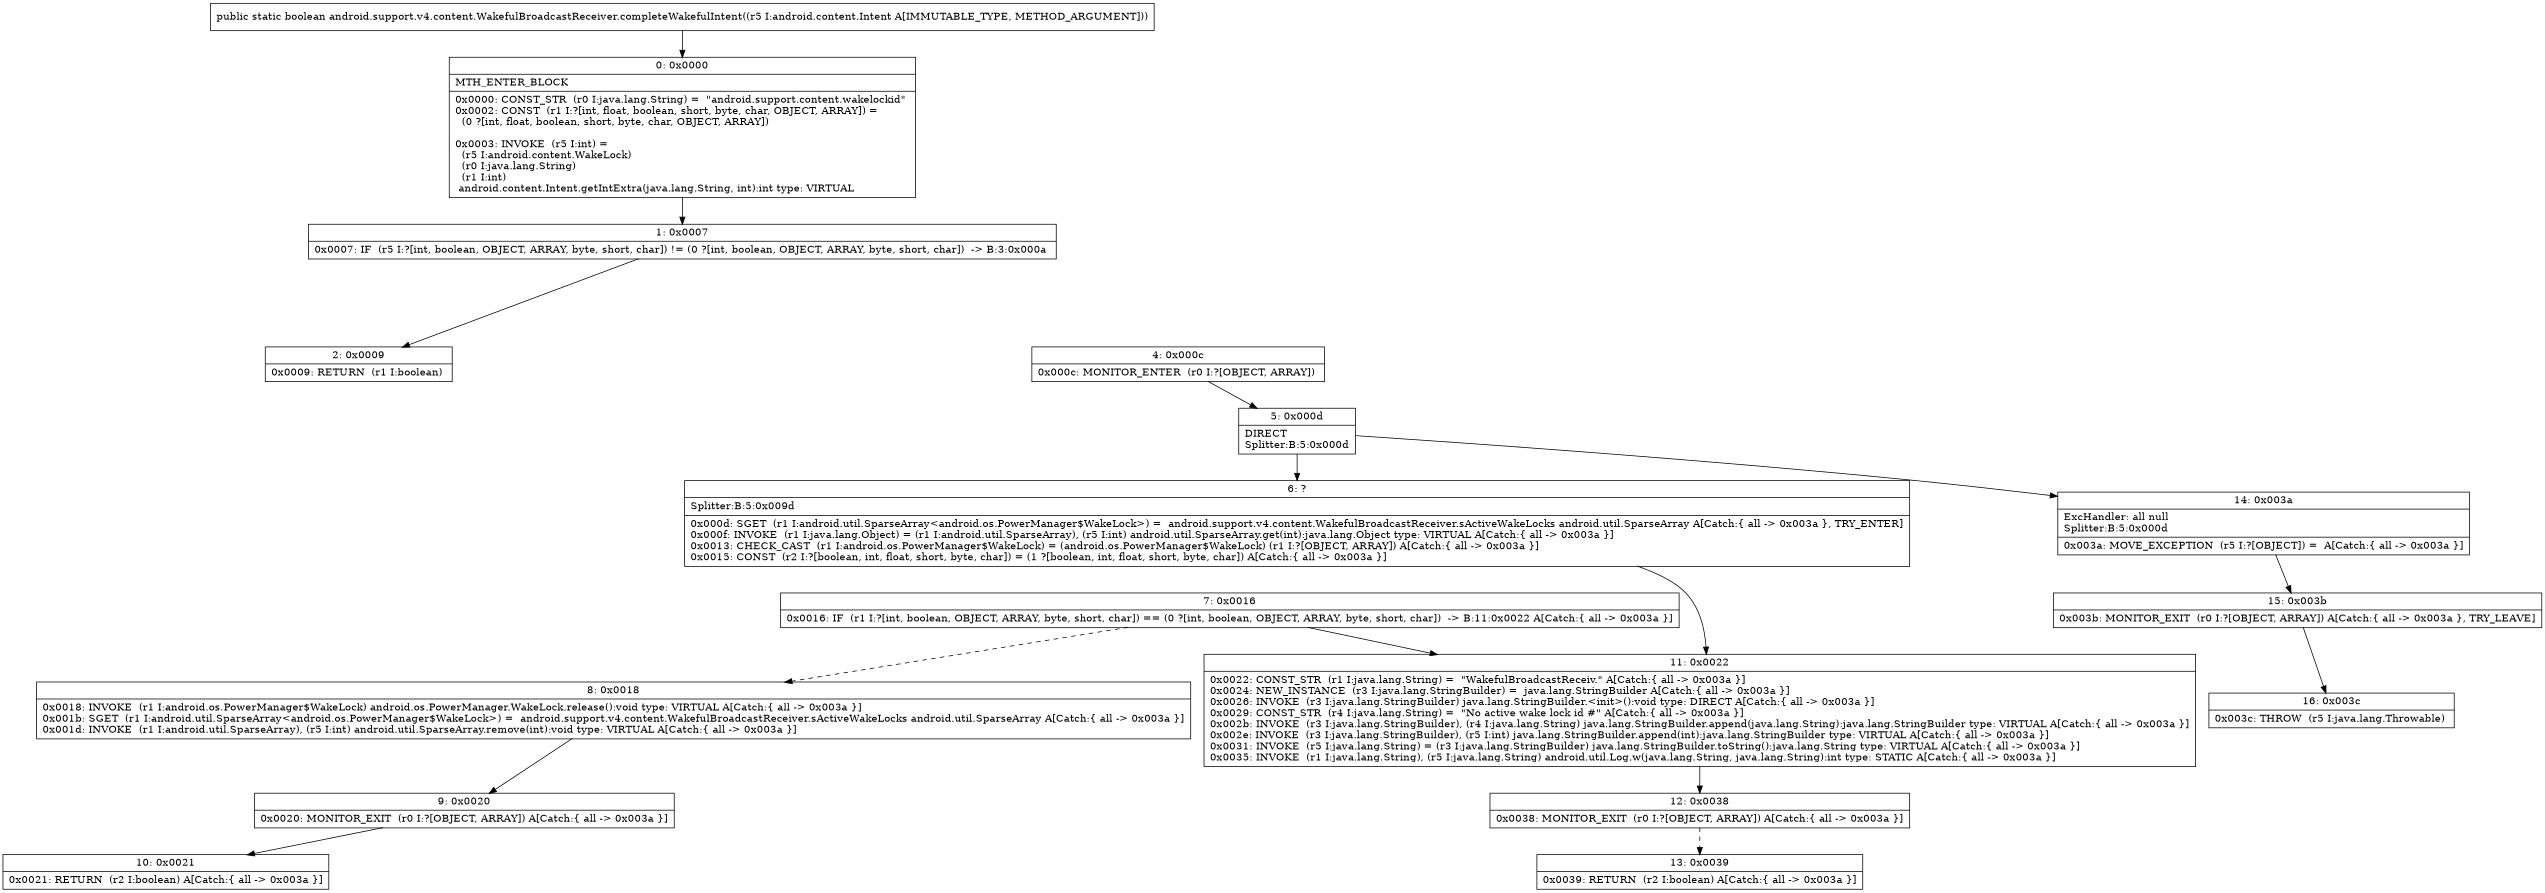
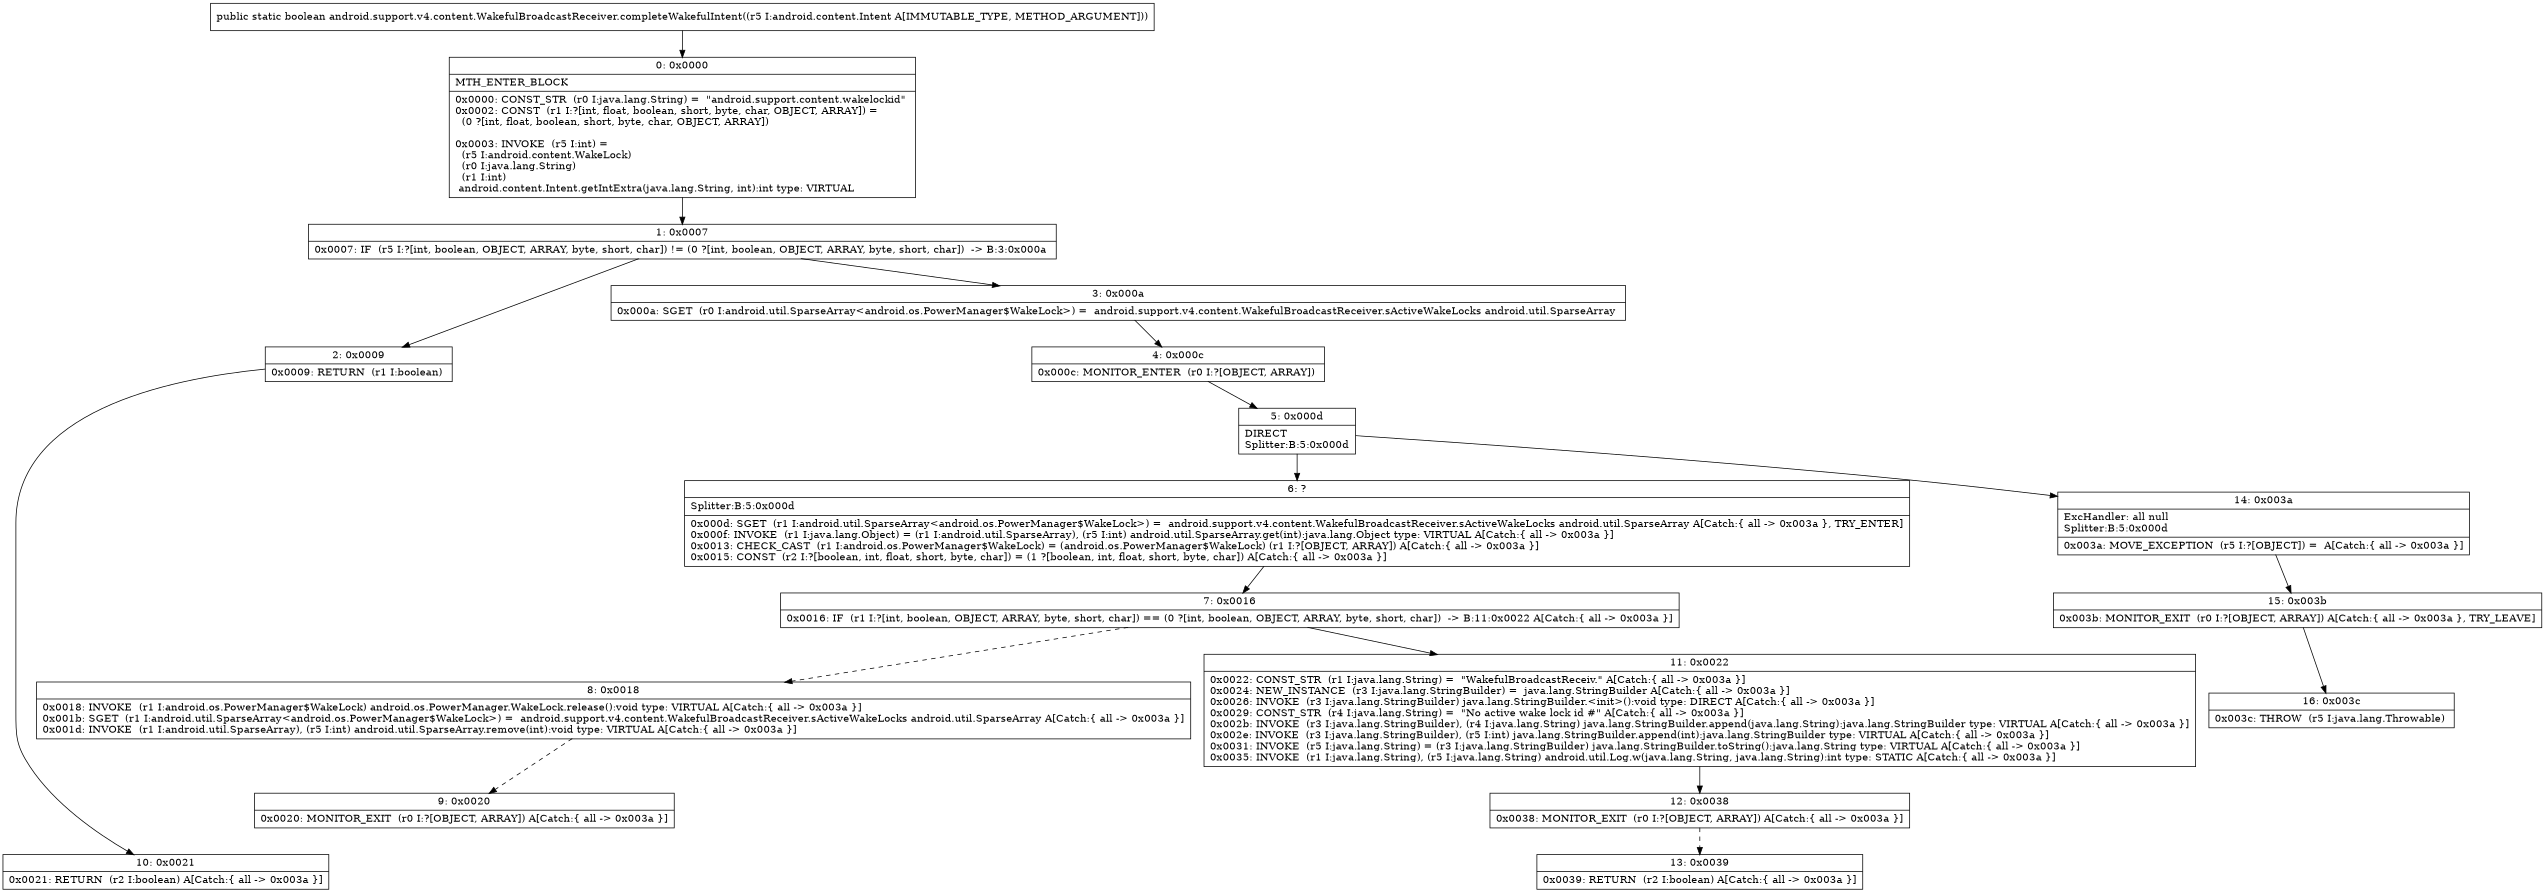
  digraph {
    node [shape=record]
    n1 [label="{0\:\ 0x0000|MTH_ENTER_BLOCK\l|0x0000: CONST_STR  (r0 I:java.lang.String) =  \"android.support.content.wakelockid\" \l0x0002: CONST  (r1 I:?[int, float, boolean, short, byte, char, OBJECT, ARRAY]) = \l  (0 ?[int, float, boolean, short, byte, char, OBJECT, ARRAY])\l \l0x0003: INVOKE  (r5 I:int) = \l  (r5 I:android.content.WakeLock)\l  (r0 I:java.lang.String)\l  (r1 I:int)\l android.content.Intent.getIntExtra(java.lang.String, int):int type: VIRTUAL \l}"]
    n2 [label="{1\:\ 0x0007|0x0007: IF  (r5 I:?[int, boolean, OBJECT, ARRAY, byte, short, char]) != (0 ?[int, boolean, OBJECT, ARRAY, byte, short, char])  \-\> B:3:0x000a \l}"]
    n3 [label="{2\:\ 0x0009|0x0009: RETURN  (r1 I:boolean) \l}"]
+   n4 [label="{3\:\ 0x000a|0x000a: SGET  (r0 I:android.util.SparseArray\<android.os.PowerManager$WakeLock\>) =  android.support.v4.content.WakefulBroadcastReceiver.sActiveWakeLocks android.util.SparseArray \l}"]
    n5 [label="{4\:\ 0x000c|0x000c: MONITOR_ENTER  (r0 I:?[OBJECT, ARRAY]) \l}"]
    n6 [label="{5\:\ 0x000d|DIRECT\lSplitter:B:5:0x000d\l}"]
-   n7 [label="{6\:\ ?|Splitter:B:5:0x009d\l|0x000d: SGET  (r1 I:android.util.SparseArray\<android.os.PowerManager$WakeLock\>) =  android.support.v4.content.WakefulBroadcastReceiver.sActiveWakeLocks android.util.SparseArray A[Catch:\{ all \-\> 0x003a \}, TRY_ENTER]\l0x000f: INVOKE  (r1 I:java.lang.Object) = (r1 I:android.util.SparseArray), (r5 I:int) android.util.SparseArray.get(int):java.lang.Object type: VIRTUAL A[Catch:\{ all \-\> 0x003a \}]\l0x0013: CHECK_CAST  (r1 I:android.os.PowerManager$WakeLock) = (android.os.PowerManager$WakeLock) (r1 I:?[OBJECT, ARRAY]) A[Catch:\{ all \-\> 0x003a \}]\l0x0015: CONST  (r2 I:?[boolean, int, float, short, byte, char]) = (1 ?[boolean, int, float, short, byte, char]) A[Catch:\{ all \-\> 0x003a \}]\l}"]
+   n7 [label="{6\:\ ?|Splitter:B:5:0x000d\l|0x000d: SGET  (r1 I:android.util.SparseArray\<android.os.PowerManager$WakeLock\>) =  android.support.v4.content.WakefulBroadcastReceiver.sActiveWakeLocks android.util.SparseArray A[Catch:\{ all \-\> 0x003a \}, TRY_ENTER]\l0x000f: INVOKE  (r1 I:java.lang.Object) = (r1 I:android.util.SparseArray), (r5 I:int) android.util.SparseArray.get(int):java.lang.Object type: VIRTUAL A[Catch:\{ all \-\> 0x003a \}]\l0x0013: CHECK_CAST  (r1 I:android.os.PowerManager$WakeLock) = (android.os.PowerManager$WakeLock) (r1 I:?[OBJECT, ARRAY]) A[Catch:\{ all \-\> 0x003a \}]\l0x0015: CONST  (r2 I:?[boolean, int, float, short, byte, char]) = (1 ?[boolean, int, float, short, byte, char]) A[Catch:\{ all \-\> 0x003a \}]\l}"]
    n8 [label="{14\:\ 0x003a|ExcHandler: all null\lSplitter:B:5:0x000d\l|0x003a: MOVE_EXCEPTION  (r5 I:?[OBJECT]) =  A[Catch:\{ all \-\> 0x003a \}]\l}"]
    n9 [label="{7\:\ 0x0016|0x0016: IF  (r1 I:?[int, boolean, OBJECT, ARRAY, byte, short, char]) == (0 ?[int, boolean, OBJECT, ARRAY, byte, short, char])  \-\> B:11:0x0022 A[Catch:\{ all \-\> 0x003a \}]\l}"]
    n10 [label="{15\:\ 0x003b|0x003b: MONITOR_EXIT  (r0 I:?[OBJECT, ARRAY]) A[Catch:\{ all \-\> 0x003a \}, TRY_LEAVE]\l}"]
    n11 [label="{8\:\ 0x0018|0x0018: INVOKE  (r1 I:android.os.PowerManager$WakeLock) android.os.PowerManager.WakeLock.release():void type: VIRTUAL A[Catch:\{ all \-\> 0x003a \}]\l0x001b: SGET  (r1 I:android.util.SparseArray\<android.os.PowerManager$WakeLock\>) =  android.support.v4.content.WakefulBroadcastReceiver.sActiveWakeLocks android.util.SparseArray A[Catch:\{ all \-\> 0x003a \}]\l0x001d: INVOKE  (r1 I:android.util.SparseArray), (r5 I:int) android.util.SparseArray.remove(int):void type: VIRTUAL A[Catch:\{ all \-\> 0x003a \}]\l}"]
    n12 [label="{11\:\ 0x0022|0x0022: CONST_STR  (r1 I:java.lang.String) =  \"WakefulBroadcastReceiv.\" A[Catch:\{ all \-\> 0x003a \}]\l0x0024: NEW_INSTANCE  (r3 I:java.lang.StringBuilder) =  java.lang.StringBuilder A[Catch:\{ all \-\> 0x003a \}]\l0x0026: INVOKE  (r3 I:java.lang.StringBuilder) java.lang.StringBuilder.\<init\>():void type: DIRECT A[Catch:\{ all \-\> 0x003a \}]\l0x0029: CONST_STR  (r4 I:java.lang.String) =  \"No active wake lock id #\" A[Catch:\{ all \-\> 0x003a \}]\l0x002b: INVOKE  (r3 I:java.lang.StringBuilder), (r4 I:java.lang.String) java.lang.StringBuilder.append(java.lang.String):java.lang.StringBuilder type: VIRTUAL A[Catch:\{ all \-\> 0x003a \}]\l0x002e: INVOKE  (r3 I:java.lang.StringBuilder), (r5 I:int) java.lang.StringBuilder.append(int):java.lang.StringBuilder type: VIRTUAL A[Catch:\{ all \-\> 0x003a \}]\l0x0031: INVOKE  (r5 I:java.lang.String) = (r3 I:java.lang.StringBuilder) java.lang.StringBuilder.toString():java.lang.String type: VIRTUAL A[Catch:\{ all \-\> 0x003a \}]\l0x0035: INVOKE  (r1 I:java.lang.String), (r5 I:java.lang.String) android.util.Log.w(java.lang.String, java.lang.String):int type: STATIC A[Catch:\{ all \-\> 0x003a \}]\l}"]
    n13 [label="{9\:\ 0x0020|0x0020: MONITOR_EXIT  (r0 I:?[OBJECT, ARRAY]) A[Catch:\{ all \-\> 0x003a \}]\l}"]
    n14 [label="{12\:\ 0x0038|0x0038: MONITOR_EXIT  (r0 I:?[OBJECT, ARRAY]) A[Catch:\{ all \-\> 0x003a \}]\l}"]
    n15 [label="{10\:\ 0x0021|0x0021: RETURN  (r2 I:boolean) A[Catch:\{ all \-\> 0x003a \}]\l}"]
    n16 [label="{13\:\ 0x0039|0x0039: RETURN  (r2 I:boolean) A[Catch:\{ all \-\> 0x003a \}]\l}"]
    n17 [label="{16\:\ 0x003c|0x003c: THROW  (r5 I:java.lang.Throwable) \l}"]
    n18 [label="{public static boolean android.support.v4.content.WakefulBroadcastReceiver.completeWakefulIntent((r5 I:android.content.Intent A[IMMUTABLE_TYPE, METHOD_ARGUMENT])) }"]
    n1 -> n2
    n2 -> n3 [style=solid]
+   n2 -> n4
+   n4 -> n5
    n5 -> n6
    n6 -> n7
    n6 -> n8
-   n7 -> n12
+   n7 -> n9
    n8 -> n10
    n9 -> n11 [style=dashed]
    n9 -> n12
    n10 -> n17
-   n11 -> n13
+   n11 -> n13 [style=dashed]
    n12 -> n14
-   n13 -> n15
+   n3 -> n15
    n14 -> n16 [style=dashed]
    n18 -> n1
  }
